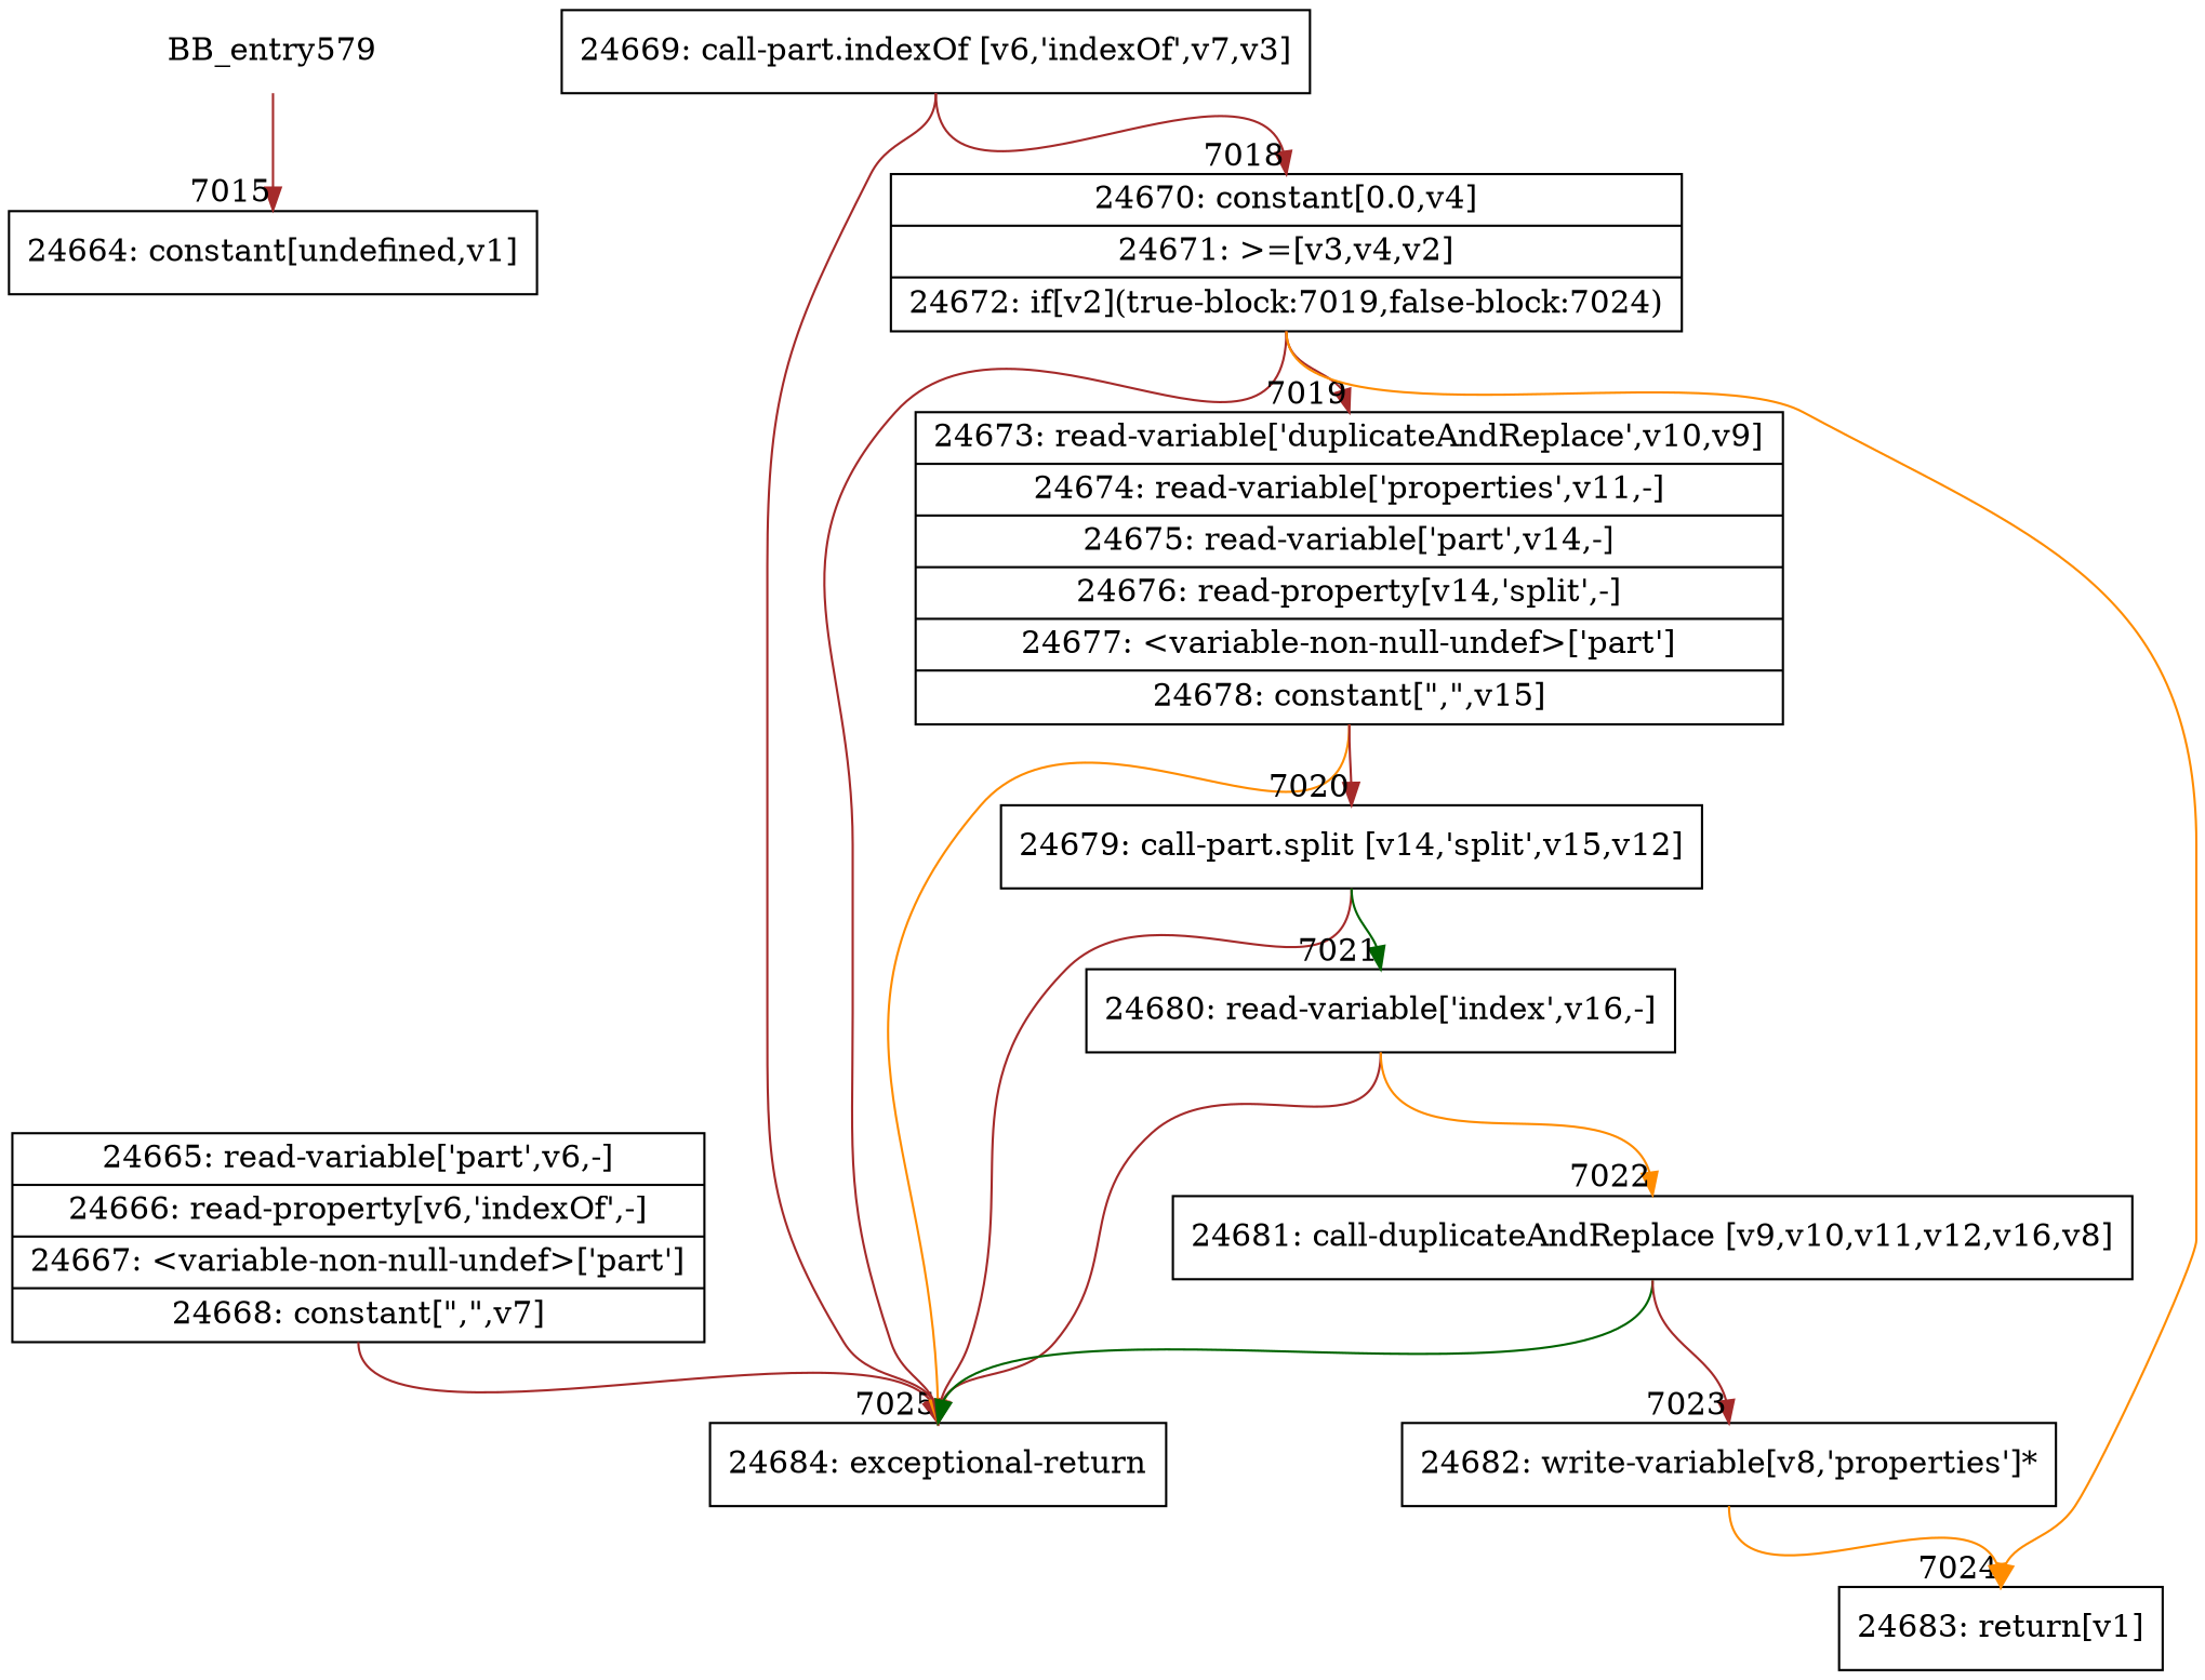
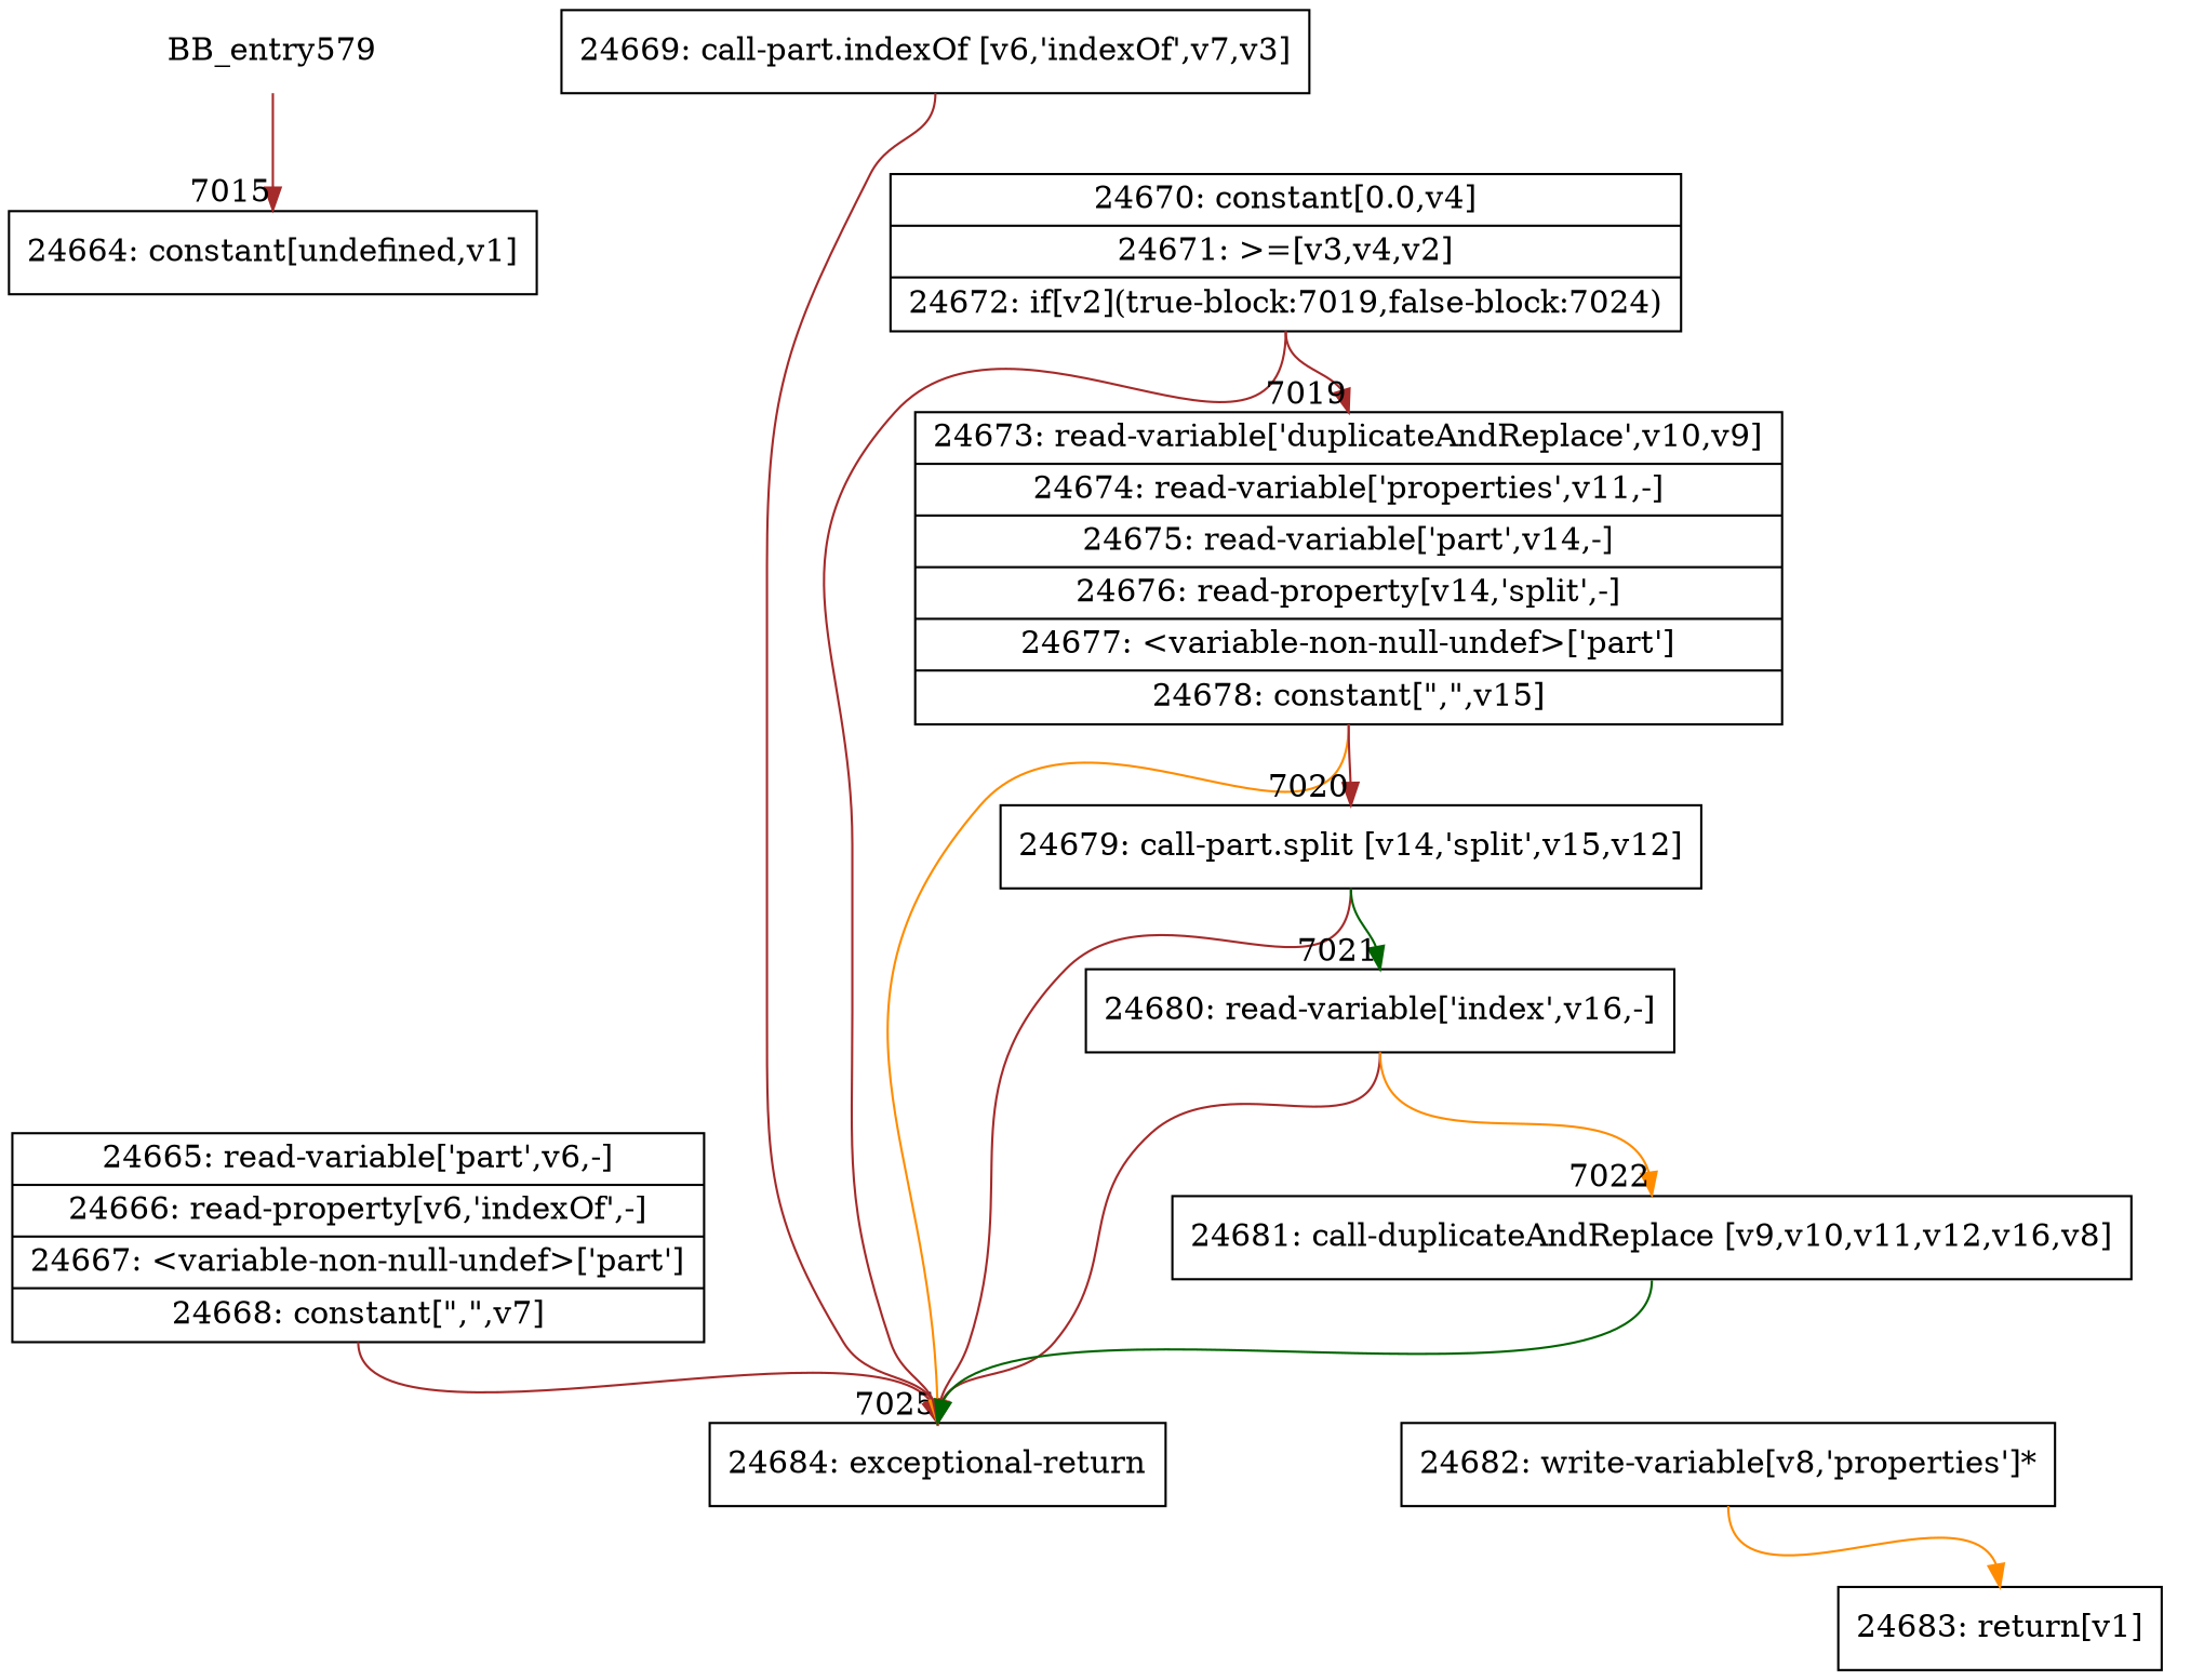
  digraph {
    rankdir=TD
    node [shape=record]
    edge [color=brown headport=n tailport=s]
    BB_entry579 [shape=none]
    n2 [label="{24664: constant[undefined,v1]}"]
    n3 [label="{24665: read-variable['part',v6,-]|24666: read-property[v6,'indexOf',-]|24667: \<variable-non-null-undef\>['part']|24668: constant[\",\",v7]}"]
    n4 [label="{24684: exceptional-return}"]
    n5 [label="{24669: call-part.indexOf [v6,'indexOf',v7,v3]}"]
    n6 [label="{24670: constant[0.0,v4]|24671: \>=[v3,v4,v2]|24672: if[v2](true-block:7019,false-block:7024)}"]
    n7 [label="{24673: read-variable['duplicateAndReplace',v10,v9]|24674: read-variable['properties',v11,-]|24675: read-variable['part',v14,-]|24676: read-property[v14,'split',-]|24677: \<variable-non-null-undef\>['part']|24678: constant[\",\",v15]}"]
    n8 [label="{24683: return[v1]}"]
    n9 [label="{24679: call-part.split [v14,'split',v15,v12]}"]
    n10 [label="{24680: read-variable['index',v16,-]}"]
    n11 [label="{24681: call-duplicateAndReplace [v9,v10,v11,v12,v16,v8]}"]
    n12 [label="{24682: write-variable[v8,'properties']*}"]
    BB_entry579 -> n2 [headlabel="    7015"]
    n3 -> n4 [headlabel="      7025"]
    n5 -> n4
-   n5 -> n6 [headlabel="      7018"]
    n6 -> n4
    n6 -> n7 [headlabel="      7019"]
-   n6 -> n8 [color=darkorange headlabel="      7024"]
    n7 -> n4 [color=darkorange]
    n7 -> n9 [headlabel="      7020"]
    n9 -> n4
    n9 -> n10 [color=darkgreen headlabel="      7021"]
    n10 -> n4
    n10 -> n11 [color=darkorange headlabel="      7022"]
    n11 -> n4 [color=darkgreen]
-   n11 -> n12 [headlabel="      7023"]
    n12 -> n8 [color=darkorange]
  }
